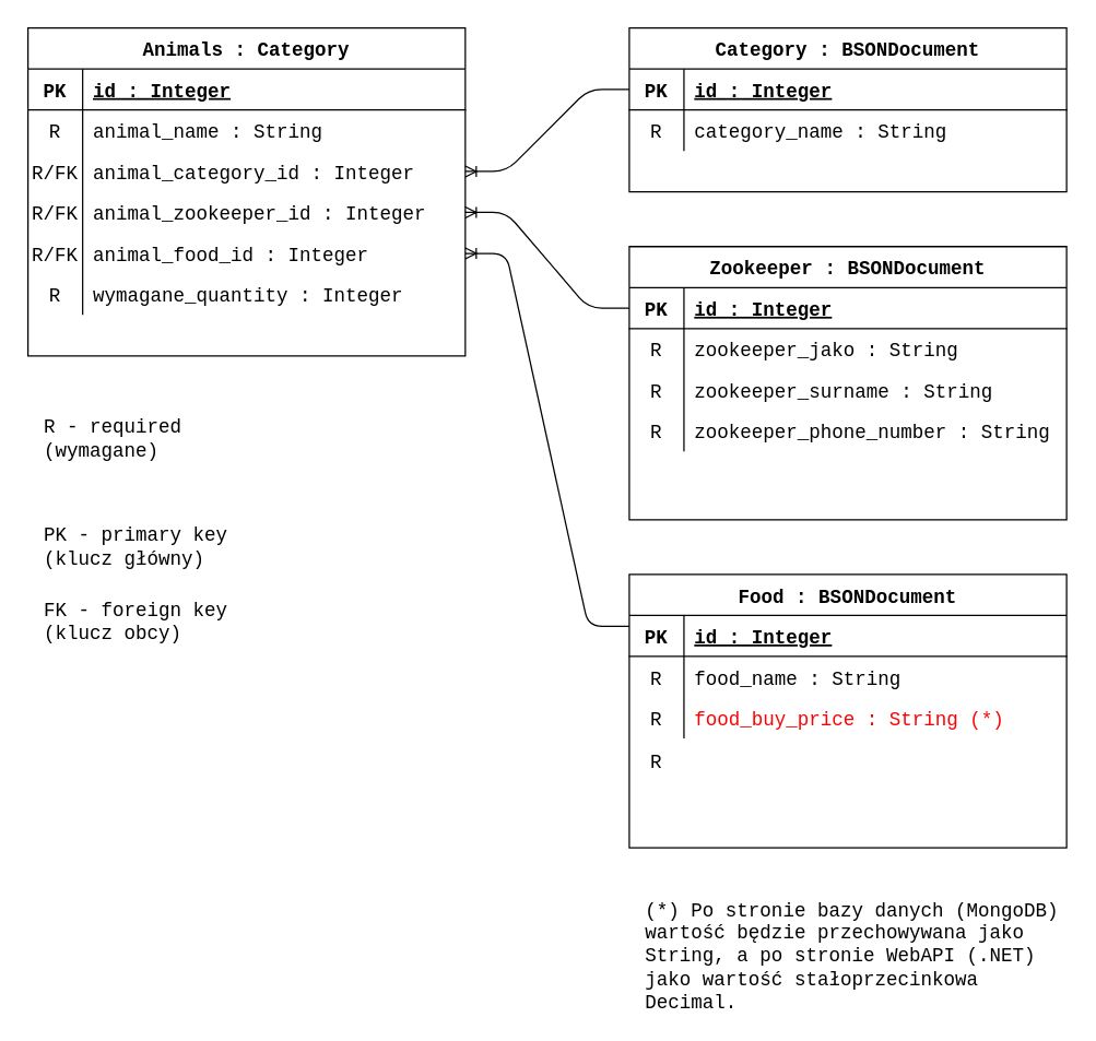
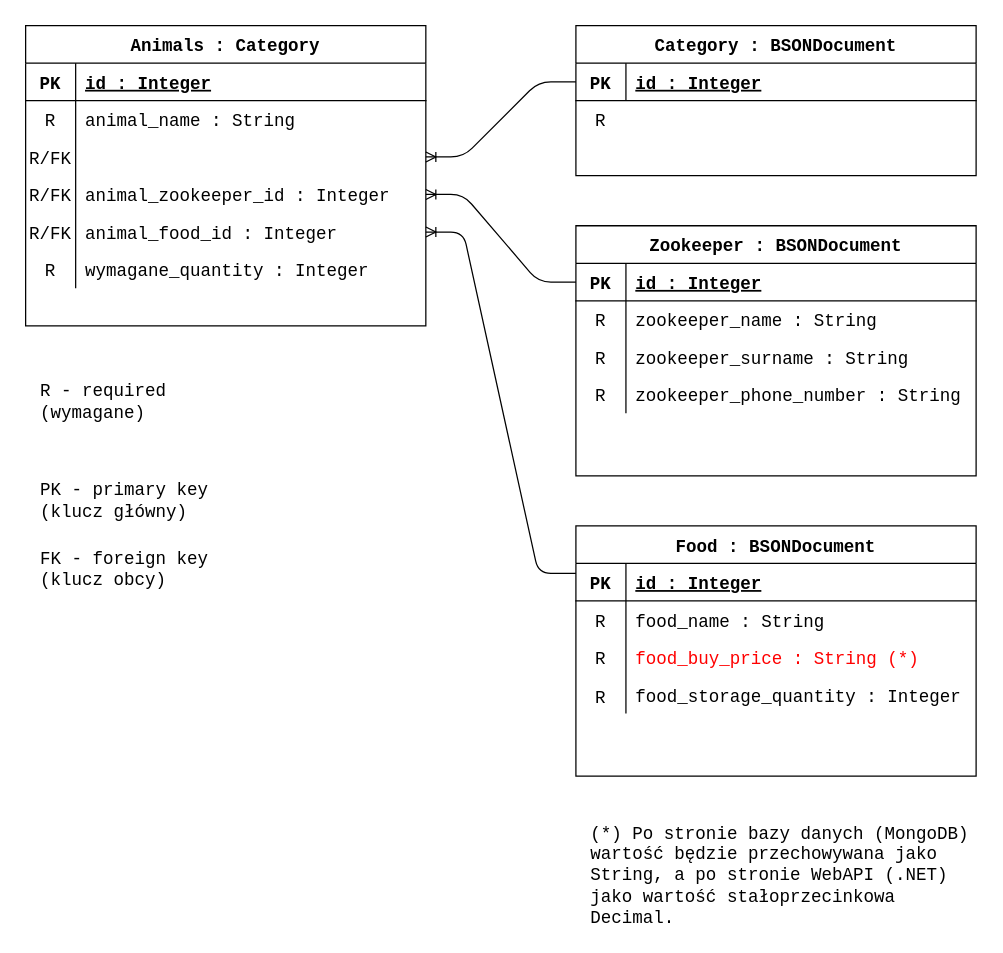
  <mxCell id="0" />
  <mxCell id="1" parent="0" />
  <mxCell id="2" value="Zookeeper : BSONDocument" style="shape=table;startSize=30;container=1;collapsible=1;childLayout=tableLayout;fixedRows=1;rowLines=0;fontStyle=1;align=center;resizeLast=1;fontFamily=Courier New;fontSize=14;" parent="1" vertex="1"><mxGeometry x="460" y="180" width="320" height="200" as="geometry" /></mxCell>
  <mxCell id="3" value="" style="shape=partialRectangle;collapsible=0;dropTarget=0;pointerEvents=0;fillColor=none;top=0;left=0;bottom=1;right=0;points=[[0,0.5],[1,0.5]];portConstraint=eastwest;fontFamily=Courier New;fontSize=14;" parent="2" vertex="1"><mxGeometry y="30" width="320" height="30" as="geometry" /></mxCell>
  <mxCell id="4" value="PK" style="shape=partialRectangle;connectable=0;fillColor=none;top=0;left=0;bottom=0;right=0;fontStyle=1;overflow=hidden;fontFamily=Courier New;fontSize=14;" parent="3" vertex="1"><mxGeometry width="40" height="30" as="geometry" /></mxCell>
  <mxCell id="5" value="id : Integer" style="shape=partialRectangle;connectable=0;fillColor=none;top=0;left=0;bottom=0;right=0;align=left;spacingLeft=6;fontStyle=5;overflow=hidden;fontFamily=Courier New;fontSize=14;" parent="3" vertex="1"><mxGeometry x="40" width="280" height="30" as="geometry" /></mxCell>
  <mxCell id="6" value="" style="shape=partialRectangle;collapsible=0;dropTarget=0;pointerEvents=0;fillColor=none;top=0;left=0;bottom=0;right=0;points=[[0,0.5],[1,0.5]];portConstraint=eastwest;fontFamily=Courier New;fontSize=14;" parent="2" vertex="1"><mxGeometry y="60" width="320" height="30" as="geometry" /></mxCell>
  <mxCell id="7" value="R" style="shape=partialRectangle;connectable=0;fillColor=none;top=0;left=0;bottom=0;right=0;editable=1;overflow=hidden;fontFamily=Courier New;fontSize=14;" parent="6" vertex="1"><mxGeometry width="40" height="30" as="geometry" /></mxCell>
- <mxCell id="8" value="zookeeper_jako : String" style="shape=partialRectangle;connectable=0;fillColor=none;top=0;left=0;bottom=0;right=0;align=left;spacingLeft=6;overflow=hidden;fontFamily=Courier New;fontSize=14;" parent="6" vertex="1"><mxGeometry x="40" width="280" height="30" as="geometry" /></mxCell>
+ <mxCell id="8" value="zookeeper_name : String" style="shape=partialRectangle;connectable=0;fillColor=none;top=0;left=0;bottom=0;right=0;align=left;spacingLeft=6;overflow=hidden;fontFamily=Courier New;fontSize=14;" parent="6" vertex="1"><mxGeometry x="40" width="280" height="30" as="geometry" /></mxCell>
  <mxCell id="9" value="" style="shape=partialRectangle;collapsible=0;dropTarget=0;pointerEvents=0;fillColor=none;top=0;left=0;bottom=0;right=0;points=[[0,0.5],[1,0.5]];portConstraint=eastwest;fontFamily=Courier New;fontSize=14;" parent="2" vertex="1"><mxGeometry y="90" width="320" height="30" as="geometry" /></mxCell>
  <mxCell id="10" value="R" style="shape=partialRectangle;connectable=0;fillColor=none;top=0;left=0;bottom=0;right=0;editable=1;overflow=hidden;fontFamily=Courier New;fontSize=14;" parent="9" vertex="1"><mxGeometry width="40" height="30" as="geometry" /></mxCell>
  <mxCell id="11" value="zookeeper_surname : String" style="shape=partialRectangle;connectable=0;fillColor=none;top=0;left=0;bottom=0;right=0;align=left;spacingLeft=6;overflow=hidden;fontFamily=Courier New;fontSize=14;" parent="9" vertex="1"><mxGeometry x="40" width="280" height="30" as="geometry" /></mxCell>
  <mxCell id="12" value="" style="shape=partialRectangle;collapsible=0;dropTarget=0;pointerEvents=0;fillColor=none;top=0;left=0;bottom=0;right=0;points=[[0,0.5],[1,0.5]];portConstraint=eastwest;fontFamily=Courier New;fontSize=14;" parent="2" vertex="1"><mxGeometry y="120" width="320" height="30" as="geometry" /></mxCell>
  <mxCell id="13" value="R" style="shape=partialRectangle;connectable=0;fillColor=none;top=0;left=0;bottom=0;right=0;editable=1;overflow=hidden;fontFamily=Courier New;fontSize=14;" parent="12" vertex="1"><mxGeometry width="40" height="30" as="geometry" /></mxCell>
  <mxCell id="14" value="zookeeper_phone_number : String" style="shape=partialRectangle;connectable=0;fillColor=none;top=0;left=0;bottom=0;right=0;align=left;spacingLeft=6;overflow=hidden;fontFamily=Courier New;fontSize=14;" parent="12" vertex="1"><mxGeometry x="40" width="280" height="30" as="geometry" /></mxCell>
  <mxCell id="15" value="Category : BSONDocument" style="shape=table;startSize=30;container=1;collapsible=1;childLayout=tableLayout;fixedRows=1;rowLines=0;fontStyle=1;align=center;resizeLast=1;fontFamily=Courier New;fontSize=14;" parent="1" vertex="1"><mxGeometry x="460" y="20" width="320" height="120" as="geometry" /></mxCell>
  <mxCell id="16" value="" style="shape=partialRectangle;collapsible=0;dropTarget=0;pointerEvents=0;fillColor=none;top=0;left=0;bottom=1;right=0;points=[[0,0.5],[1,0.5]];portConstraint=eastwest;fontFamily=Courier New;fontSize=14;" parent="15" vertex="1"><mxGeometry y="30" width="320" height="30" as="geometry" /></mxCell>
  <mxCell id="17" value="PK" style="shape=partialRectangle;connectable=0;fillColor=none;top=0;left=0;bottom=0;right=0;fontStyle=1;overflow=hidden;fontFamily=Courier New;fontSize=14;" parent="16" vertex="1"><mxGeometry width="40" height="30" as="geometry" /></mxCell>
  <mxCell id="18" value="id : Integer" style="shape=partialRectangle;connectable=0;fillColor=none;top=0;left=0;bottom=0;right=0;align=left;spacingLeft=6;fontStyle=5;overflow=hidden;fontFamily=Courier New;fontSize=14;" parent="16" vertex="1"><mxGeometry x="40" width="280" height="30" as="geometry" /></mxCell>
  <mxCell id="19" value="" style="shape=partialRectangle;collapsible=0;dropTarget=0;pointerEvents=0;fillColor=none;top=0;left=0;bottom=0;right=0;points=[[0,0.5],[1,0.5]];portConstraint=eastwest;fontFamily=Courier New;fontSize=14;" parent="15" vertex="1"><mxGeometry y="60" width="320" height="30" as="geometry" /></mxCell>
  <mxCell id="20" value="R" style="shape=partialRectangle;connectable=0;fillColor=none;top=0;left=0;bottom=0;right=0;editable=1;overflow=hidden;fontFamily=Courier New;fontSize=14;" parent="19" vertex="1"><mxGeometry width="40" height="30" as="geometry" /></mxCell>
- <mxCell id="21" value="category_name : String" style="shape=partialRectangle;connectable=0;fillColor=none;top=0;left=0;bottom=0;right=0;align=left;spacingLeft=6;overflow=hidden;fontFamily=Courier New;fontSize=14;" parent="19" vertex="1"><mxGeometry x="40" width="280" height="30" as="geometry" /></mxCell>
  <mxCell id="22" value="" style="group;fontFamily=Courier New;fontSize=14;" parent="1" vertex="1" connectable="0"><mxGeometry x="460" y="420" width="320" height="200" as="geometry" /></mxCell>
  <mxCell id="23" value="Food : BSONDocument" style="shape=table;startSize=30;container=1;collapsible=1;childLayout=tableLayout;fixedRows=1;rowLines=0;fontStyle=1;align=center;resizeLast=1;fontFamily=Courier New;fontSize=14;" parent="22" vertex="1"><mxGeometry width="320" height="200" as="geometry" /></mxCell>
  <mxCell id="24" value="" style="shape=partialRectangle;collapsible=0;dropTarget=0;pointerEvents=0;fillColor=none;top=0;left=0;bottom=1;right=0;points=[[0,0.5],[1,0.5]];portConstraint=eastwest;fontFamily=Courier New;fontSize=14;" parent="23" vertex="1"><mxGeometry y="30" width="320" height="30" as="geometry" /></mxCell>
  <mxCell id="25" value="PK" style="shape=partialRectangle;connectable=0;fillColor=none;top=0;left=0;bottom=0;right=0;fontStyle=1;overflow=hidden;fontFamily=Courier New;fontSize=14;" parent="24" vertex="1"><mxGeometry width="40" height="30" as="geometry" /></mxCell>
  <mxCell id="26" value="id : Integer" style="shape=partialRectangle;connectable=0;fillColor=none;top=0;left=0;bottom=0;right=0;align=left;spacingLeft=6;fontStyle=5;overflow=hidden;fontFamily=Courier New;fontSize=14;" parent="24" vertex="1"><mxGeometry x="40" width="280" height="30" as="geometry" /></mxCell>
  <mxCell id="27" value="" style="shape=partialRectangle;collapsible=0;dropTarget=0;pointerEvents=0;fillColor=none;top=0;left=0;bottom=0;right=0;points=[[0,0.5],[1,0.5]];portConstraint=eastwest;fontFamily=Courier New;fontSize=14;" parent="23" vertex="1"><mxGeometry y="60" width="320" height="30" as="geometry" /></mxCell>
  <mxCell id="28" value="R" style="shape=partialRectangle;connectable=0;fillColor=none;top=0;left=0;bottom=0;right=0;editable=1;overflow=hidden;fontFamily=Courier New;fontSize=14;" parent="27" vertex="1"><mxGeometry width="40" height="30" as="geometry" /></mxCell>
  <mxCell id="29" value="food_name : String" style="shape=partialRectangle;connectable=0;fillColor=none;top=0;left=0;bottom=0;right=0;align=left;spacingLeft=6;overflow=hidden;fontFamily=Courier New;fontSize=14;" parent="27" vertex="1"><mxGeometry x="40" width="280" height="30" as="geometry" /></mxCell>
  <mxCell id="30" value="" style="shape=partialRectangle;collapsible=0;dropTarget=0;pointerEvents=0;fillColor=none;top=0;left=0;bottom=0;right=0;points=[[0,0.5],[1,0.5]];portConstraint=eastwest;fontFamily=Courier New;fontSize=14;" parent="23" vertex="1"><mxGeometry y="90" width="320" height="30" as="geometry" /></mxCell>
  <mxCell id="31" value="" style="shape=partialRectangle;connectable=0;fillColor=none;top=0;left=0;bottom=0;right=0;editable=1;overflow=hidden;fontFamily=Courier New;fontSize=14;" parent="30" vertex="1"><mxGeometry width="40" height="30" as="geometry" /></mxCell>
  <mxCell id="32" value="food_buy_price : String (*)" style="shape=partialRectangle;connectable=0;fillColor=none;top=0;left=0;bottom=0;right=0;align=left;spacingLeft=6;overflow=hidden;fontFamily=Courier New;fontSize=14;fontColor=#FF0000;" parent="30" vertex="1"><mxGeometry x="40" width="280" height="30" as="geometry" /></mxCell>
  <mxCell id="33" value="" style="shape=partialRectangle;collapsible=0;dropTarget=0;pointerEvents=0;fillColor=none;top=0;left=0;bottom=0;right=0;points=[[0,0.5],[1,0.5]];portConstraint=eastwest;fontFamily=Courier New;fontSize=14;" parent="23" vertex="1"><mxGeometry y="120" width="320" height="30" as="geometry" /></mxCell>
  <mxCell id="34" value="" style="shape=partialRectangle;connectable=0;fillColor=none;top=0;left=0;bottom=0;right=0;editable=1;overflow=hidden;fontFamily=Courier New;fontSize=14;" parent="33" vertex="1"><mxGeometry width="40" height="30" as="geometry" /></mxCell>
+ <mxCell id="35" value="food_storage_quantity : Integer" style="shape=partialRectangle;connectable=0;fillColor=none;top=0;left=0;bottom=0;right=0;align=left;spacingLeft=6;overflow=hidden;fontFamily=Courier New;fontSize=14;" parent="33" vertex="1"><mxGeometry x="40" width="280" height="30" as="geometry" /></mxCell>
  <mxCell id="36" value="R" style="shape=partialRectangle;connectable=0;fillColor=none;top=0;left=0;bottom=0;right=0;editable=1;overflow=hidden;fontFamily=Courier New;fontSize=14;" parent="22" vertex="1"><mxGeometry y="117.5" width="40" height="37.5" as="geometry" /></mxCell>
  <mxCell id="37" value="R" style="shape=partialRectangle;connectable=0;fillColor=none;top=0;left=0;bottom=0;right=0;editable=1;overflow=hidden;fontFamily=Courier New;fontSize=14;" parent="22" vertex="1"><mxGeometry y="86" width="40" height="37.5" as="geometry" /></mxCell>
  <mxCell id="38" value="" style="group;fontFamily=Courier New;fontSize=14;" parent="1" vertex="1" connectable="0"><mxGeometry y="20" width="320" height="240" as="geometry" x="20" /></mxCell>
  <mxCell id="39" value="Animals : Category" style="shape=table;startSize=30;container=1;collapsible=1;childLayout=tableLayout;fixedRows=1;rowLines=0;fontStyle=1;align=center;resizeLast=1;fontFamily=Courier New;fontSize=14;" parent="38" vertex="1"><mxGeometry width="320" height="240" as="geometry" /></mxCell>
  <mxCell id="40" value="" style="shape=partialRectangle;collapsible=0;dropTarget=0;pointerEvents=0;fillColor=none;top=0;left=0;bottom=1;right=0;points=[[0,0.5],[1,0.5]];portConstraint=eastwest;fontFamily=Courier New;fontSize=14;" parent="39" vertex="1"><mxGeometry y="30" width="320" height="30" as="geometry" /></mxCell>
  <mxCell id="41" value="PK" style="shape=partialRectangle;connectable=0;fillColor=none;top=0;left=0;bottom=0;right=0;fontStyle=1;overflow=hidden;fontFamily=Courier New;fontSize=14;" parent="40" vertex="1"><mxGeometry width="40" height="30" as="geometry" /></mxCell>
  <mxCell id="42" value="id : Integer" style="shape=partialRectangle;connectable=0;fillColor=none;top=0;left=0;bottom=0;right=0;align=left;spacingLeft=6;fontStyle=5;overflow=hidden;fontFamily=Courier New;fontSize=14;" parent="40" vertex="1"><mxGeometry x="40" width="280" height="30" as="geometry" /></mxCell>
  <mxCell id="43" value="" style="shape=partialRectangle;collapsible=0;dropTarget=0;pointerEvents=0;fillColor=none;top=0;left=0;bottom=0;right=0;points=[[0,0.5],[1,0.5]];portConstraint=eastwest;fontFamily=Courier New;fontSize=14;" parent="39" vertex="1"><mxGeometry y="60" width="320" height="30" as="geometry" /></mxCell>
  <mxCell id="44" value="R" style="shape=partialRectangle;connectable=0;fillColor=none;top=0;left=0;bottom=0;right=0;editable=1;overflow=hidden;fontFamily=Courier New;fontSize=14;" parent="43" vertex="1"><mxGeometry width="40" height="30" as="geometry" /></mxCell>
  <mxCell id="45" value="animal_name : String" style="shape=partialRectangle;connectable=0;fillColor=none;top=0;left=0;bottom=0;right=0;align=left;spacingLeft=6;overflow=hidden;fontFamily=Courier New;fontSize=14;" parent="43" vertex="1"><mxGeometry x="40" width="280" height="30" as="geometry" /></mxCell>
  <mxCell id="46" value="" style="shape=partialRectangle;collapsible=0;dropTarget=0;pointerEvents=0;fillColor=none;top=0;left=0;bottom=0;right=0;points=[[0,0.5],[1,0.5]];portConstraint=eastwest;fontFamily=Courier New;fontSize=14;" parent="39" vertex="1"><mxGeometry y="90" width="320" height="30" as="geometry" /></mxCell>
  <mxCell id="47" value="R/FK" style="shape=partialRectangle;connectable=0;fillColor=none;top=0;left=0;bottom=0;right=0;editable=1;overflow=hidden;fontFamily=Courier New;fontSize=14;" parent="46" vertex="1"><mxGeometry width="40" height="30" as="geometry" /></mxCell>
- <mxCell id="48" value="animal_category_id : Integer" style="shape=partialRectangle;connectable=0;fillColor=none;top=0;left=0;bottom=0;right=0;align=left;spacingLeft=6;overflow=hidden;fontFamily=Courier New;fontSize=14;" parent="46" vertex="1"><mxGeometry x="40" width="280" height="30" as="geometry" /></mxCell>
  <mxCell id="49" value="" style="shape=partialRectangle;collapsible=0;dropTarget=0;pointerEvents=0;fillColor=none;top=0;left=0;bottom=0;right=0;points=[[0,0.5],[1,0.5]];portConstraint=eastwest;fontFamily=Courier New;fontSize=14;" parent="39" vertex="1"><mxGeometry y="120" width="320" height="30" as="geometry" /></mxCell>
  <mxCell id="50" value="R/FK" style="shape=partialRectangle;connectable=0;fillColor=none;top=0;left=0;bottom=0;right=0;editable=1;overflow=hidden;fontFamily=Courier New;fontSize=14;" parent="49" vertex="1"><mxGeometry width="40" height="30" as="geometry" /></mxCell>
  <mxCell id="51" value="animal_zookeeper_id : Integer" style="shape=partialRectangle;connectable=0;fillColor=none;top=0;left=0;bottom=0;right=0;align=left;spacingLeft=6;overflow=hidden;fontFamily=Courier New;fontSize=14;" parent="49" vertex="1"><mxGeometry x="40" width="280" height="30" as="geometry" /></mxCell>
  <mxCell id="52" value="" style="shape=partialRectangle;collapsible=0;dropTarget=0;pointerEvents=0;fillColor=none;top=0;left=0;bottom=0;right=0;points=[[0,0.5],[1,0.5]];portConstraint=eastwest;fontFamily=Courier New;fontSize=14;" parent="39" vertex="1"><mxGeometry y="150" width="320" height="30" as="geometry" /></mxCell>
  <mxCell id="53" value="R/FK" style="shape=partialRectangle;connectable=0;fillColor=none;top=0;left=0;bottom=0;right=0;editable=1;overflow=hidden;fontFamily=Courier New;fontSize=14;" parent="52" vertex="1"><mxGeometry width="40" height="30" as="geometry" /></mxCell>
  <mxCell id="54" value="animal_food_id : Integer" style="shape=partialRectangle;connectable=0;fillColor=none;top=0;left=0;bottom=0;right=0;align=left;spacingLeft=6;overflow=hidden;fontFamily=Courier New;fontSize=14;" parent="52" vertex="1"><mxGeometry x="40" width="280" height="30" as="geometry" /></mxCell>
  <mxCell id="55" value="" style="shape=partialRectangle;collapsible=0;dropTarget=0;pointerEvents=0;fillColor=none;top=0;left=0;bottom=0;right=0;points=[[0,0.5],[1,0.5]];portConstraint=eastwest;fontFamily=Courier New;fontSize=14;" parent="39" vertex="1"><mxGeometry y="180" width="320" height="30" as="geometry" /></mxCell>
  <mxCell id="56" value="R" style="shape=partialRectangle;connectable=0;fillColor=none;top=0;left=0;bottom=0;right=0;editable=1;overflow=hidden;fontFamily=Courier New;fontSize=14;" parent="55" vertex="1"><mxGeometry width="40" height="30" as="geometry" /></mxCell>
  <mxCell id="57" value="wymagane_quantity : Integer" style="shape=partialRectangle;connectable=0;fillColor=none;top=0;left=0;bottom=0;right=0;align=left;spacingLeft=6;overflow=hidden;fontFamily=Courier New;fontSize=14;" parent="55" vertex="1"><mxGeometry x="40" width="280" height="30" as="geometry" /></mxCell>
  <mxCell id="58" value="" style="edgeStyle=entityRelationEdgeStyle;fontSize=14;html=1;endArrow=ERoneToMany;exitX=0;exitY=0.5;exitDx=0;exitDy=0;fontFamily=Courier New;" parent="1" source="3" target="49" edge="1"><mxGeometry width="100" height="100" relative="1" as="geometry"><mxPoint x="300" y="300" as="sourcePoint" /><mxPoint x="300" y="190" as="targetPoint" /></mxGeometry></mxCell>
  <mxCell id="59" value="" style="edgeStyle=entityRelationEdgeStyle;fontSize=14;html=1;endArrow=ERoneToMany;exitX=0;exitY=0.5;exitDx=0;exitDy=0;fontFamily=Courier New;" parent="1" source="16" target="46" edge="1"><mxGeometry width="100" height="100" relative="1" as="geometry"><mxPoint x="330" y="250" as="sourcePoint" /><mxPoint x="430" y="150" as="targetPoint" /></mxGeometry></mxCell>
  <mxCell id="60" value="" style="edgeStyle=entityRelationEdgeStyle;fontSize=14;html=1;endArrow=ERoneToMany;exitX=0;exitY=0.267;exitDx=0;exitDy=0;exitPerimeter=0;fontFamily=Courier New;" parent="1" source="24" target="52" edge="1"><mxGeometry width="100" height="100" relative="1" as="geometry"><mxPoint x="340" y="300" as="sourcePoint" /><mxPoint x="80" y="190" as="targetPoint" /></mxGeometry></mxCell>
  <mxCell id="61" value="&lt;div&gt;R - required&lt;/div&gt;&lt;div&gt;(wymagane)&lt;/div&gt;" style="text;html=1;strokeColor=none;fillColor=none;align=left;verticalAlign=middle;whiteSpace=wrap;rounded=0;fontFamily=Courier New;fontSize=14;spacingLeft=10;" parent="1" vertex="1"><mxGeometry y="301" width="240" height="39" as="geometry" x="20" /></mxCell>
  <mxCell id="62" value="&lt;div&gt;FK - foreign key&lt;/div&gt;&lt;div&gt;(klucz obcy)&lt;br&gt;&lt;/div&gt;" style="text;html=1;strokeColor=none;fillColor=none;align=left;verticalAlign=middle;whiteSpace=wrap;rounded=0;fontFamily=Courier New;fontSize=14;spacingLeft=10;" parent="1" vertex="1"><mxGeometry x="20" y="435" width="240" height="40" as="geometry" /></mxCell>
  <mxCell id="63" value="&lt;div&gt;(*) Po stronie bazy danych (MongoDB)&lt;/div&gt;&lt;div&gt;wartość będzie przechowywana jako&lt;/div&gt;&lt;div&gt;String, a po stronie WebAPI (.NET)&lt;/div&gt;&lt;div&gt;jako wartość stałoprzecinkowa Decimal.&lt;br&gt;&lt;/div&gt;" style="text;html=1;strokeColor=none;fillColor=none;align=left;verticalAlign=middle;whiteSpace=wrap;rounded=0;fontFamily=Courier New;fontSize=14;spacingLeft=10;" parent="1" vertex="1"><mxGeometry x="460" y="660" width="320" height="80" as="geometry" /></mxCell>
  <mxCell id="64" value="&lt;div&gt;PK - primary key&lt;/div&gt;&lt;div&gt;(klucz główny)&lt;br&gt;&lt;/div&gt;" style="text;html=1;strokeColor=none;fillColor=none;align=left;verticalAlign=middle;whiteSpace=wrap;rounded=0;fontFamily=Courier New;fontSize=14;spacingLeft=10;" parent="1" vertex="1"><mxGeometry y="380" width="240" height="40" as="geometry" x="20" /></mxCell>
